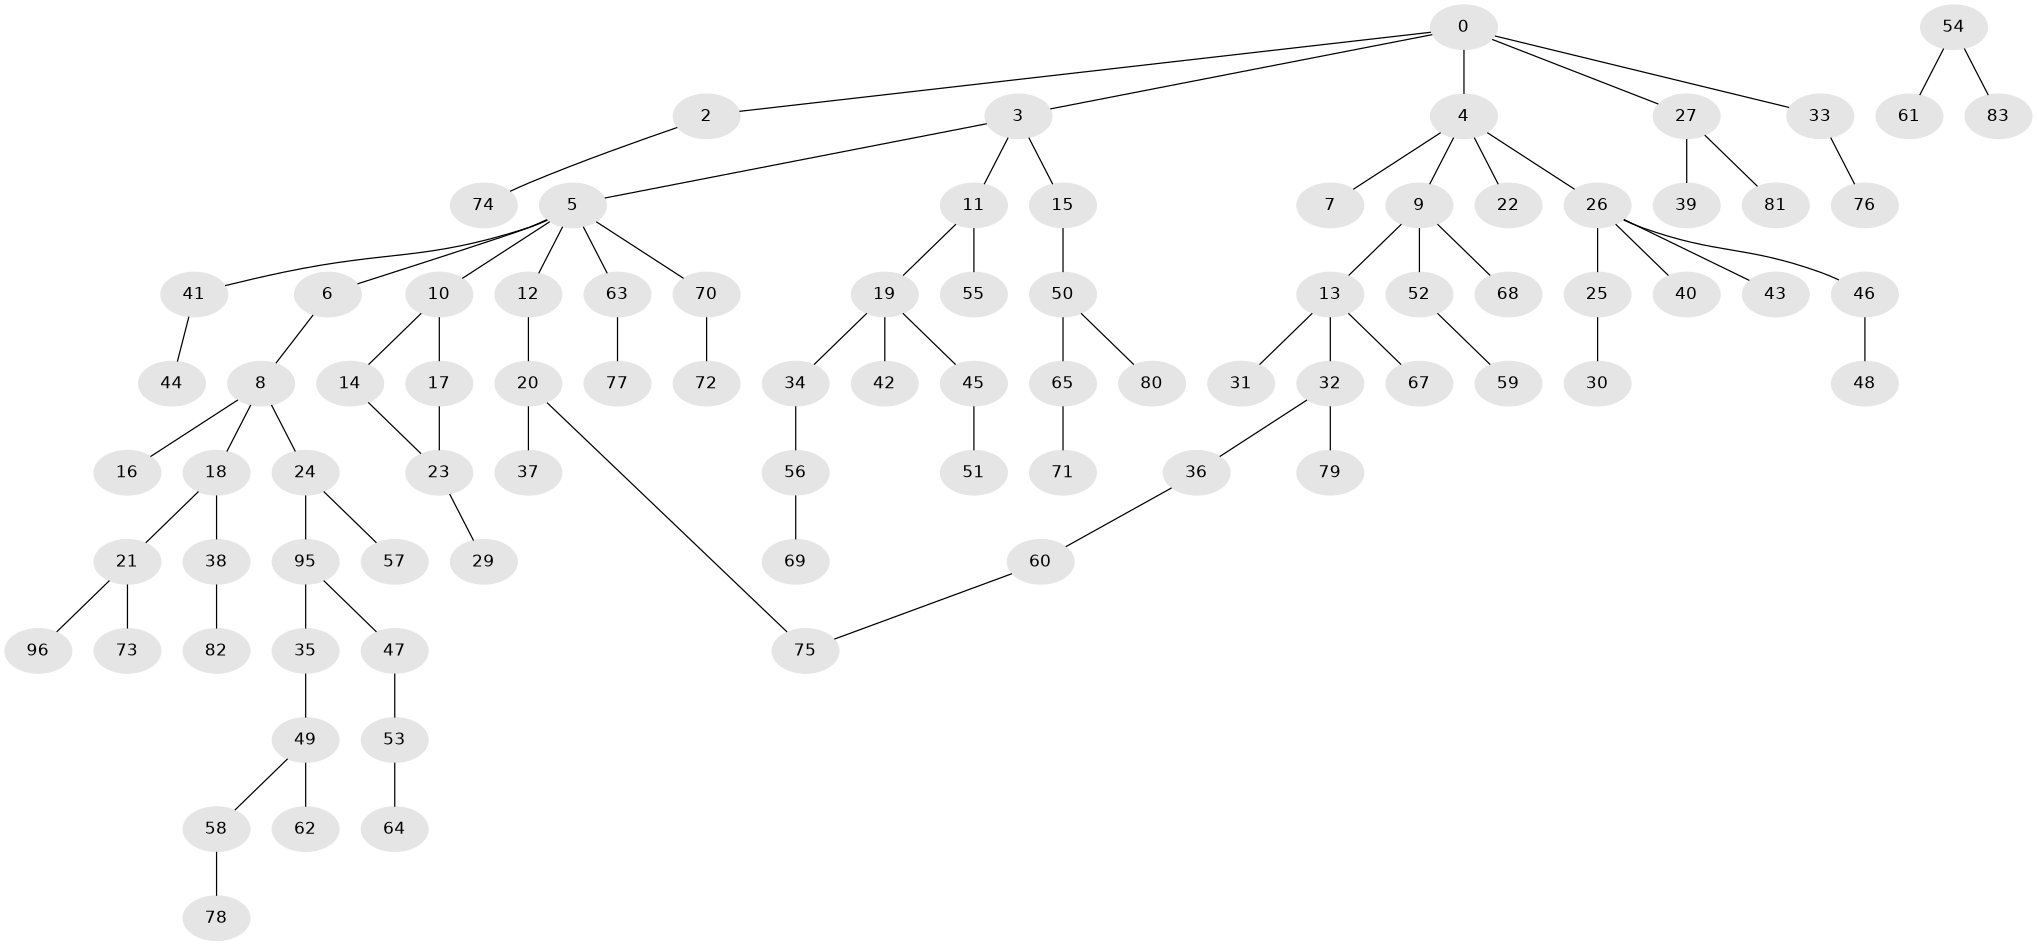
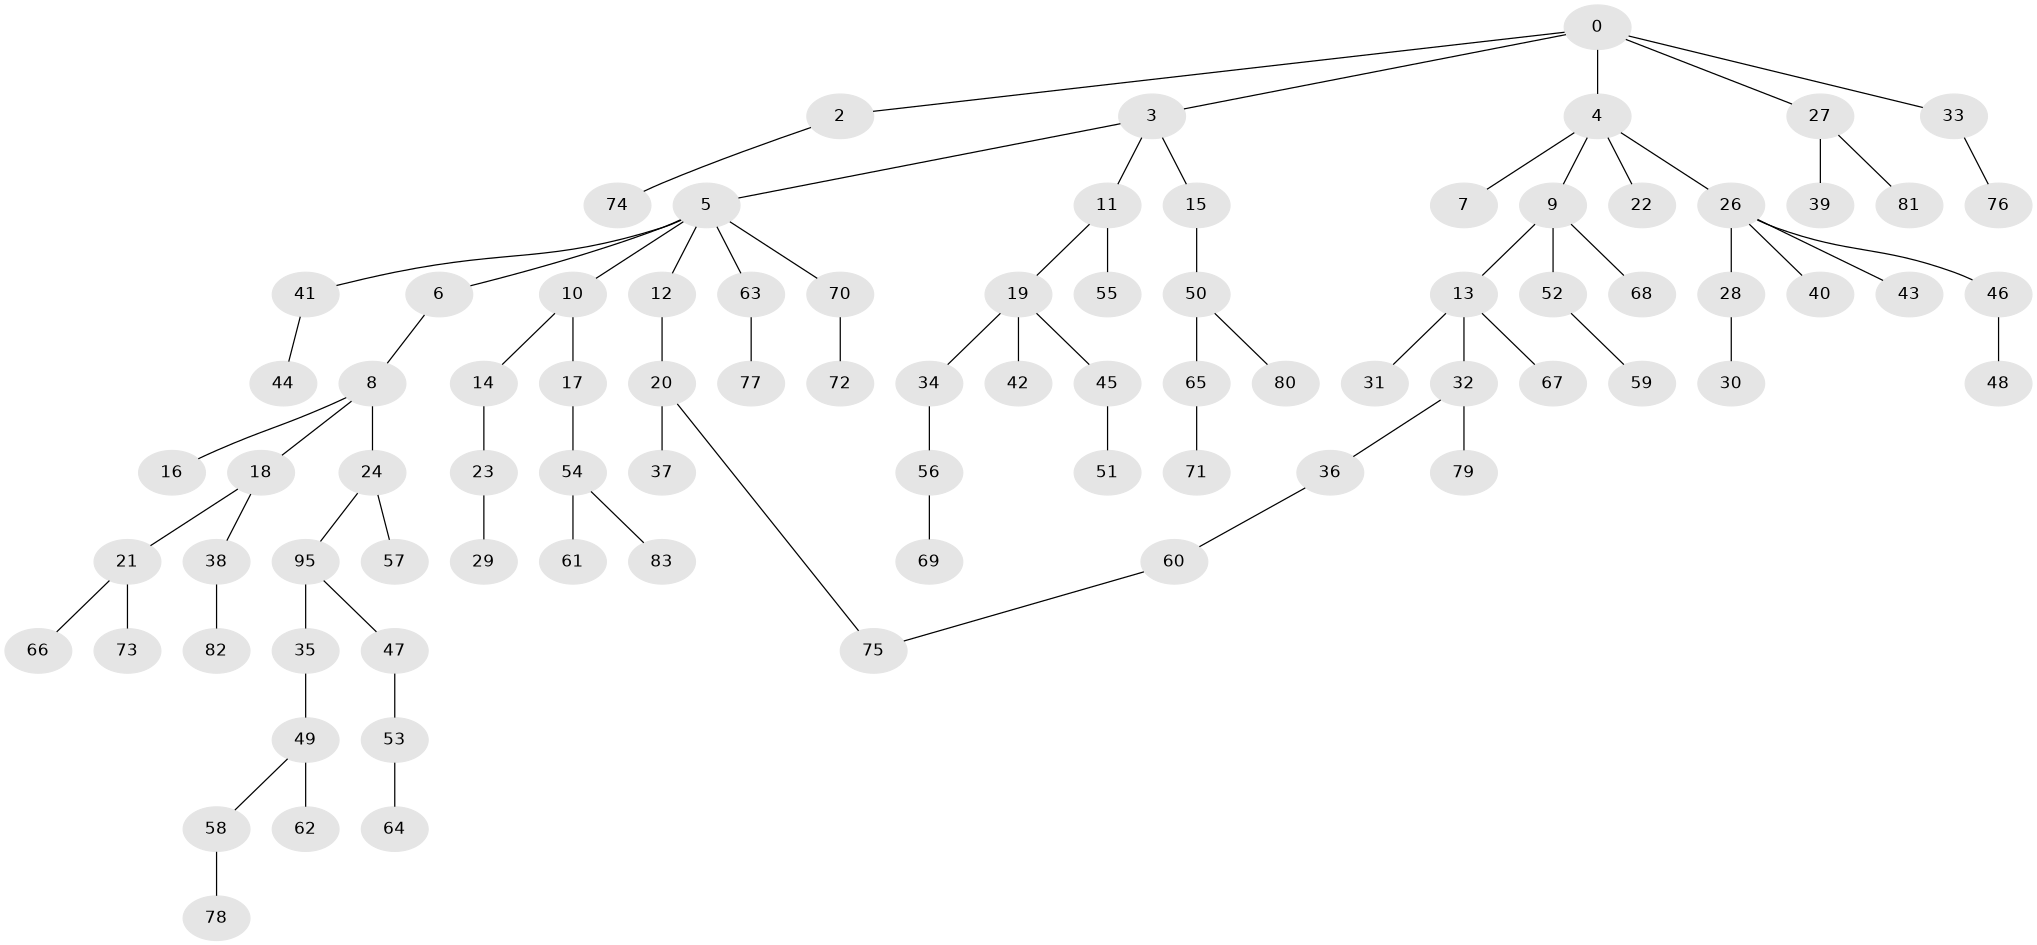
  graph {
    fontname="DejaVu Sans"
    node [color=gray90 fontname="DejaVu Sans" style=filled]
    edge [fontname="DejaVu Sans"]
    n1 [label=0]
    2
    3
    4
    27
    33
    74
    5
    11
    15
    7
    9
    22
    26
    39
    81
    76
    41
    44
    6
    10
    12
    63
    70
    19
    55
    50
    13
    52
    68
-   28 [label=25]
+   28
    40
    43
    46
    8
    14
    17
    20
    77
    72
    16
    18
    24
    21
    38
    n46 [label=95]
    57
    31
    32
    67
    59
    23
    54
    34
    42
    45
    37
    75
    36
    79
    29
    65
    80
    61
    83
-   66 [label=96]
+   66
    73
    82
    56
    51
    35
    47
    49
    53
    30
    48
    60
    69
    58
    62
    64
    78
    71
    n1 -- 2
    n1 -- 3
    n1 -- 4
    n1 -- 27
    n1 -- 33
    2 -- 74
    3 -- 5
    3 -- 11
    3 -- 15
    4 -- 7
    4 -- 9
    4 -- 22
    4 -- 26
    27 -- 39
    27 -- 81
    33 -- 76
    5 -- 41
    5 -- 6
    5 -- 10
    5 -- 12
    5 -- 63
    5 -- 70
    11 -- 19
    11 -- 55
    15 -- 50
    9 -- 13
    9 -- 52
    9 -- 68
    26 -- 28
    26 -- 40
    26 -- 43
    26 -- 46
    41 -- 44
    6 -- 8
    10 -- 14
    10 -- 17
    12 -- 20
    63 -- 77
    70 -- 72
    19 -- 34
    19 -- 42
    19 -- 45
    50 -- 65
    50 -- 80
    13 -- 31
    13 -- 32
    13 -- 67
    52 -- 59
    28 -- 30
    46 -- 48
    8 -- 16
    8 -- 18
    8 -- 24
    14 -- 23
-   17 -- 23
+   17 -- 54
    20 -- 37
    20 -- 75
    18 -- 21
    18 -- 38
    24 -- n46
    24 -- 57
    21 -- 66
    21 -- 73
    38 -- 82
    n46 -- 35
    n46 -- 47
    32 -- 36
    32 -- 79
    23 -- 29
    54 -- 61
    54 -- 83
    34 -- 56
    45 -- 51
    36 -- 60
    65 -- 71
    56 -- 69
    35 -- 49
    47 -- 53
    49 -- 58
    49 -- 62
    53 -- 64
    60 -- 75
    58 -- 78
  }
